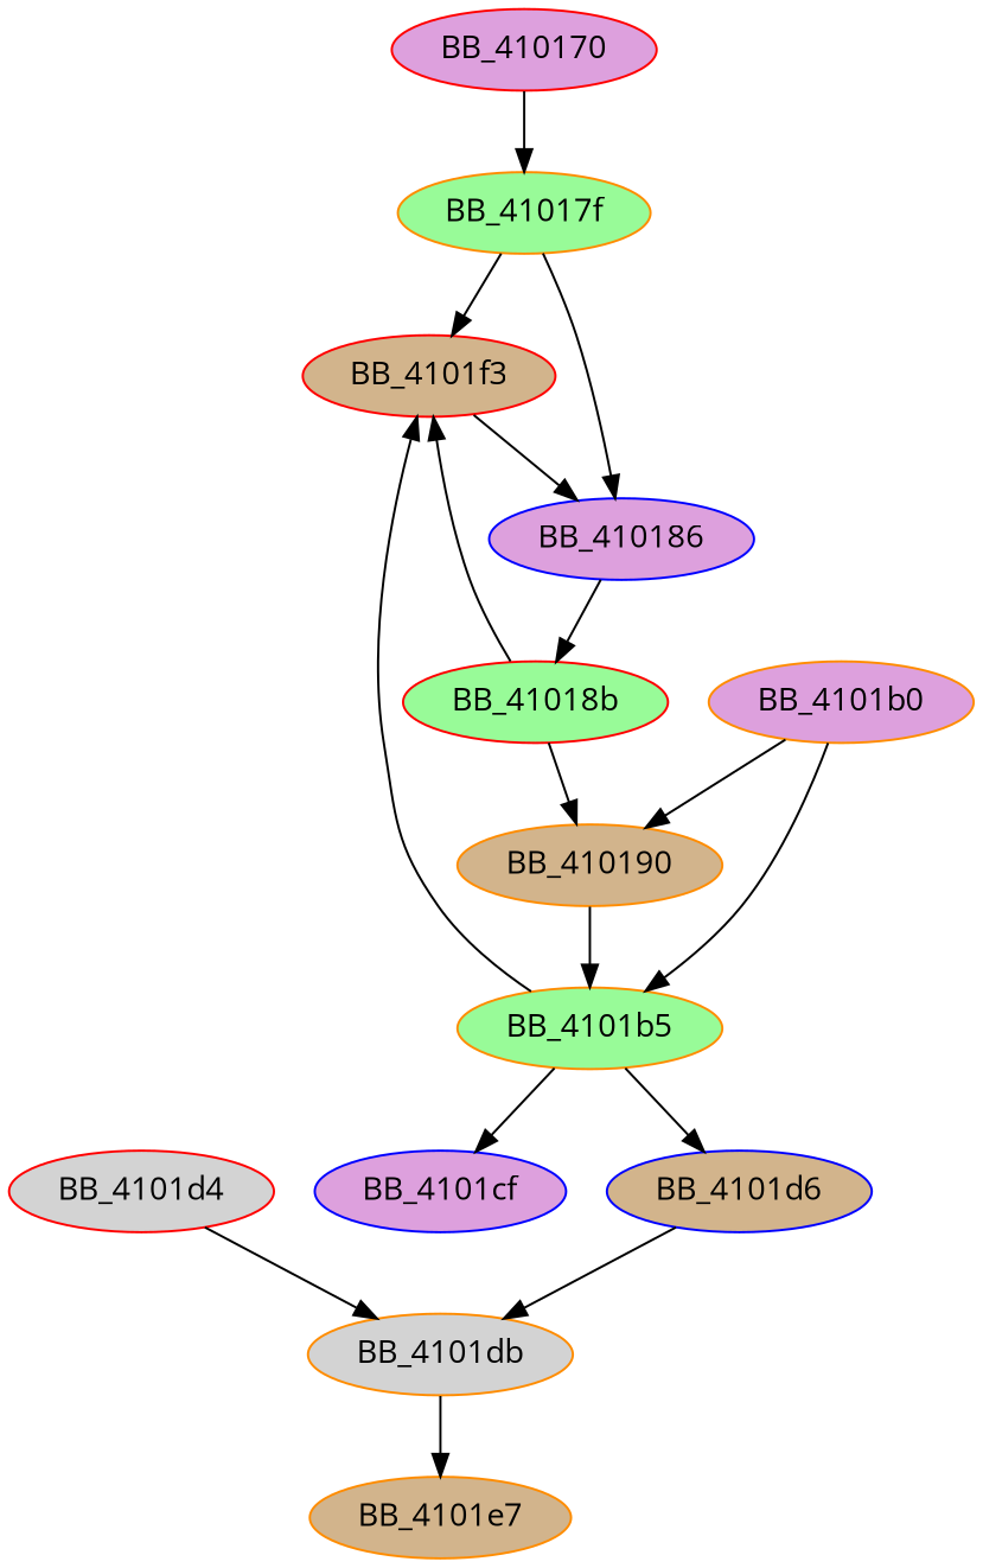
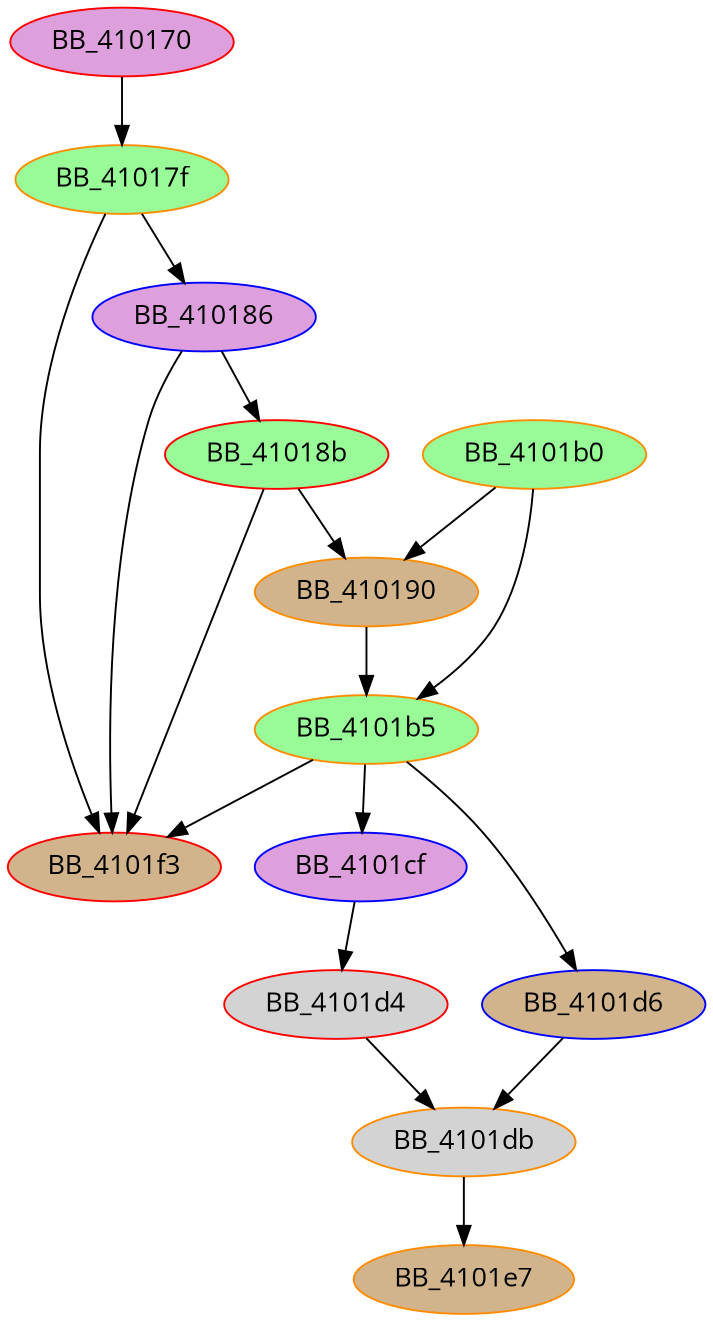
  digraph {
    fontname="Open Sans"
    node [color=darkorange fillcolor=palegreen fontname="Open Sans" style=filled]
    edge [fontname="Open Sans"]
    BB_410170 [color=red fillcolor=plum]
    BB_41017f
    BB_4101f3 [color=red fillcolor=tan]
    BB_410186 [color=blue fillcolor=plum]
    BB_41018b [color=red]
    BB_410190 [fillcolor=tan]
    BB_4101b5
-   BB_4101b0 [fillcolor=plum]
+   BB_4101b0
    BB_4101cf [color=blue fillcolor=plum]
    BB_4101d6 [color=blue fillcolor=tan]
    BB_4101d4 [color=red fillcolor=lightgrey]
    BB_4101db [fillcolor=lightgrey]
    BB_4101e7 [fillcolor=tan]
    BB_410170 -> BB_41017f
    BB_41017f -> BB_4101f3
    BB_41017f -> BB_410186
-   BB_4101f3 -> BB_410186
+   BB_410186 -> BB_4101f3
    BB_410186 -> BB_41018b
    BB_41018b -> BB_4101f3
    BB_41018b -> BB_410190
    BB_410190 -> BB_4101b5
    BB_4101b5 -> BB_4101f3
    BB_4101b5 -> BB_4101cf
    BB_4101b5 -> BB_4101d6
    BB_4101b0 -> BB_410190
    BB_4101b0 -> BB_4101b5
+   BB_4101cf -> BB_4101d4
    BB_4101d6 -> BB_4101db
    BB_4101d4 -> BB_4101db
    BB_4101db -> BB_4101e7
  }
